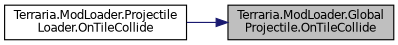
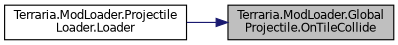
  digraph {
    rankdir=RL
    node [color=black fontname=Helvetica fontsize=10 shape=record style=filled]
    n1 [fillcolor=grey75 fontcolor=black height=0.2 label="Terraria.ModLoader.Global\lProjectile.OnTileCollide" width=0.4]
-   n2 [fillcolor=white height=0.2 label="Terraria.ModLoader.Projectile\lLoader.OnTileCollide" width=0.4]
+   n2 [fillcolor=white height=0.2 label="Terraria.ModLoader.Projectile\lLoader.Loader" width=0.4]
    n1 -> n2 [color=midnightblue dir=back fontname=Helvetica fontsize=10 labelfontname=Helvetica labelfontsize=10 style=solid]
  }
